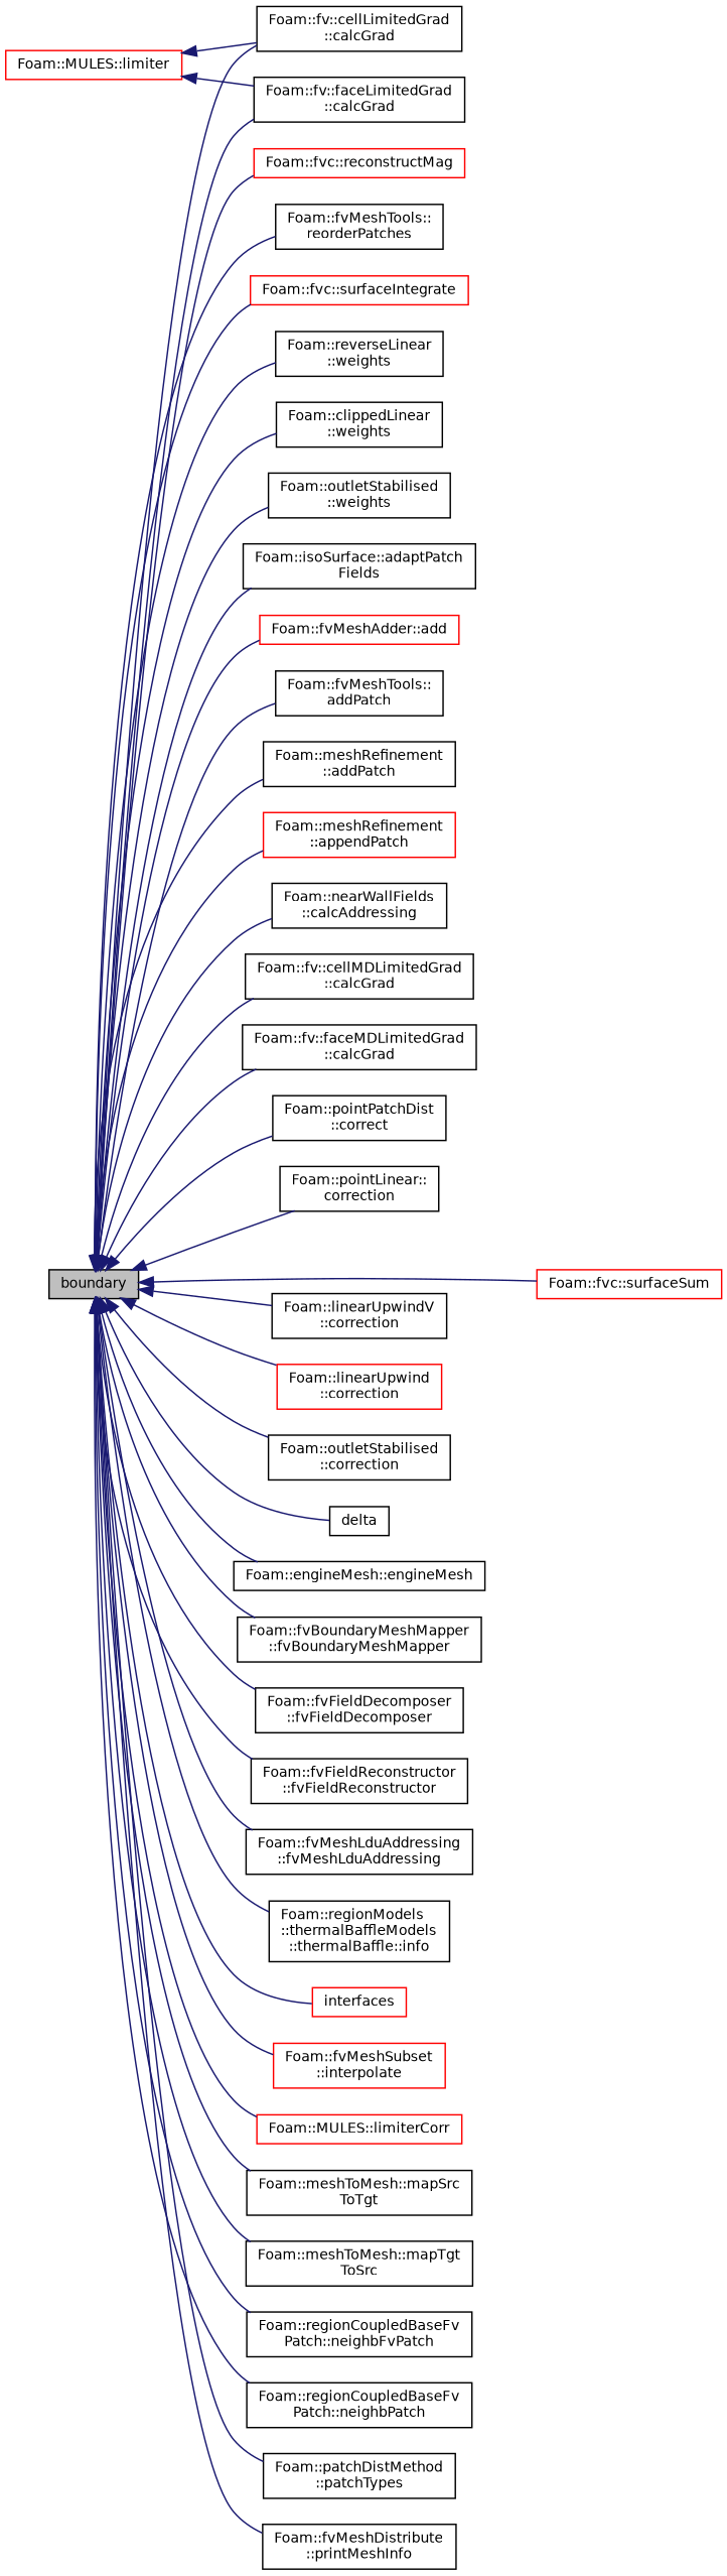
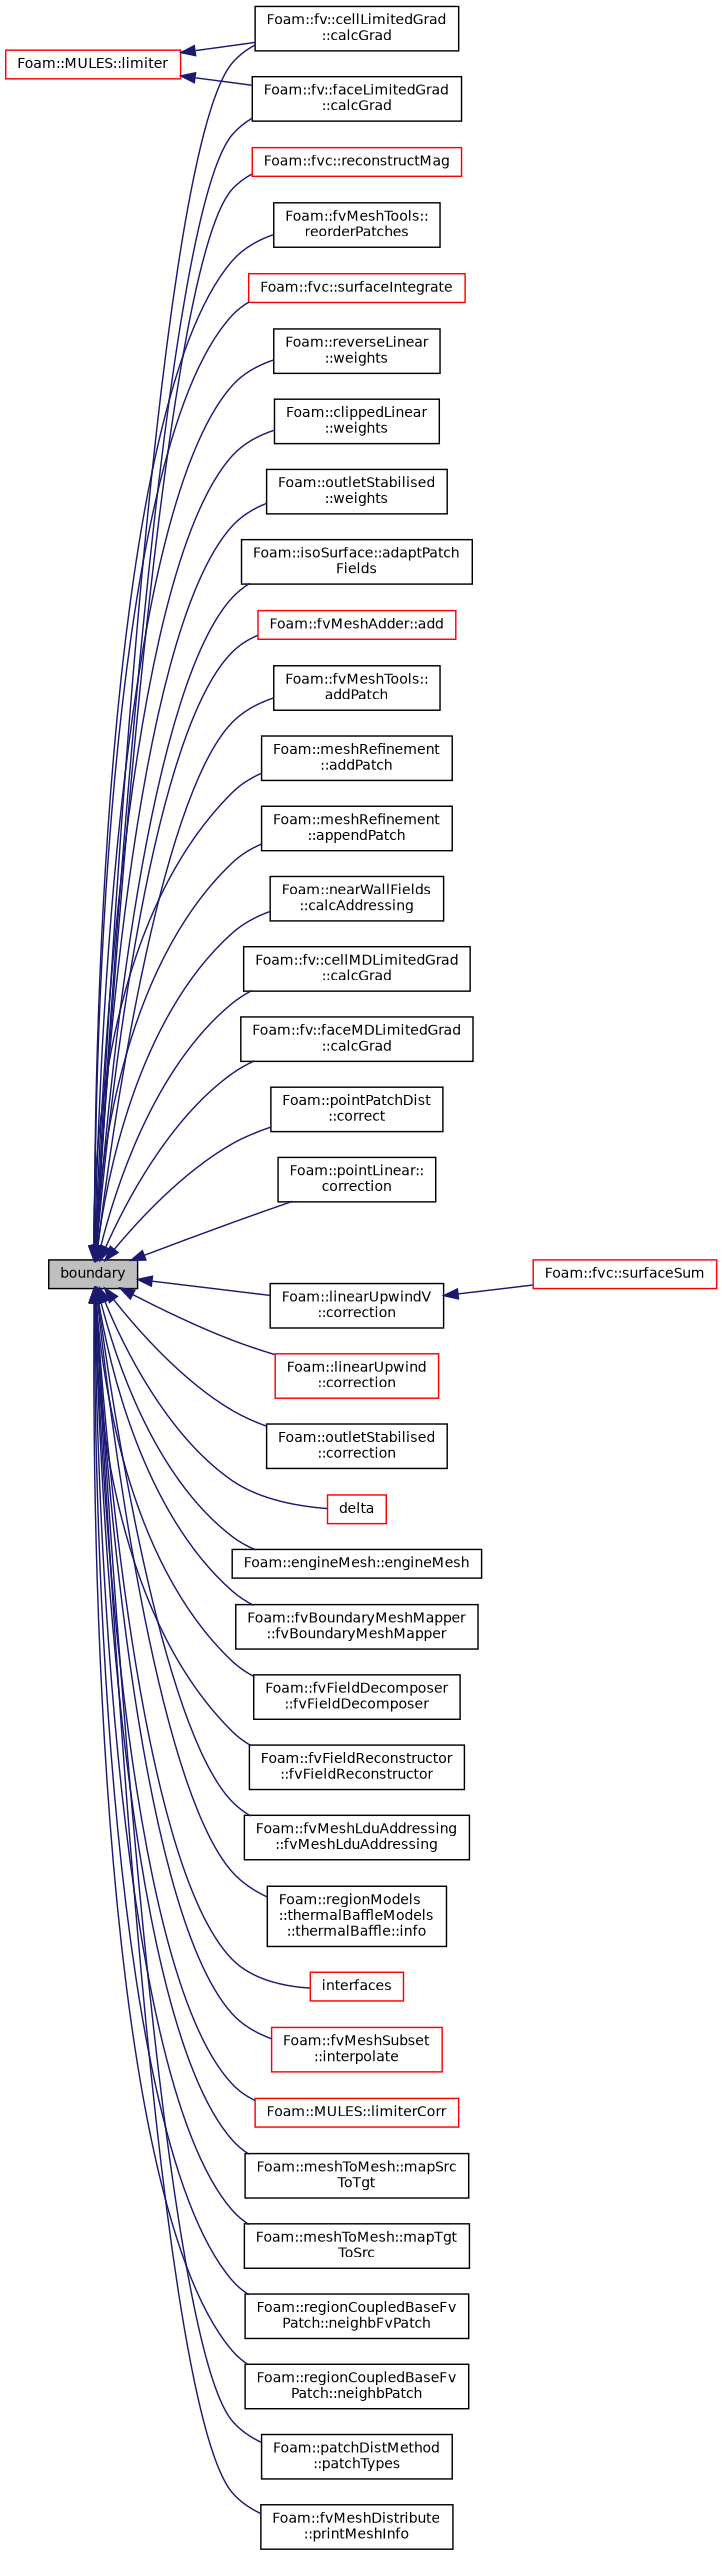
  digraph {
    fontname="DejaVu Sans"
    rankdir=LR
    node [color=black fontname="DejaVu Sans" fontsize=10 shape=record]
    edge [color=midnightblue dir=back fontname="DejaVu Sans" fontsize=10 labelfontname=FreeSans labelfontsize=10 style=solid]
    n1 [fillcolor=grey75 fontcolor=black height=0.2 label=boundary style=filled width=0.4]
    n2 [height=0.2 label="Foam::isoSurface::adaptPatch\lFields" width=0.4]
    n3 [color=red height=0.2 label="Foam::fvMeshAdder::add" width=0.4]
    n4 [height=0.2 label="Foam::fvMeshTools::\laddPatch" width=0.4]
    n5 [height=0.2 label="Foam::meshRefinement\l::addPatch" width=0.4]
-   n6 [color=red height=0.2 label="Foam::meshRefinement\l::appendPatch" width=0.4]
+   n6 [height=0.2 label="Foam::meshRefinement\l::appendPatch" width=0.4]
    n7 [height=0.2 label="Foam::nearWallFields\l::calcAddressing" width=0.4]
    n8 [height=0.2 label="Foam::fv::cellLimitedGrad\l::calcGrad" width=0.4]
    n9 [height=0.2 label="Foam::fv::cellMDLimitedGrad\l::calcGrad" width=0.4]
    n10 [height=0.2 label="Foam::fv::faceLimitedGrad\l::calcGrad" width=0.4]
    n11 [height=0.2 label="Foam::fv::faceMDLimitedGrad\l::calcGrad" width=0.4]
    n12 [height=0.2 label="Foam::pointPatchDist\l::correct" width=0.4]
    n13 [height=0.2 label="Foam::pointLinear::\lcorrection" width=0.4]
    n14 [height=0.2 label="Foam::linearUpwindV\l::correction" width=0.4]
    n15 [color=red height=0.2 label="Foam::linearUpwind\l::correction" width=0.4]
    n16 [height=0.2 label="Foam::outletStabilised\l::correction" width=0.4]
-   n17 [height=0.2 label=delta width=0.4]
+   n17 [color=red height=0.2 label=delta width=0.4]
    n18 [height=0.2 label="Foam::engineMesh::engineMesh" width=0.4]
    n19 [height=0.2 label="Foam::fvBoundaryMeshMapper\l::fvBoundaryMeshMapper" width=0.4]
    n20 [height=0.2 label="Foam::fvFieldDecomposer\l::fvFieldDecomposer" width=0.4]
    n21 [height=0.2 label="Foam::fvFieldReconstructor\l::fvFieldReconstructor" width=0.4]
    n22 [height=0.2 label="Foam::fvMeshLduAddressing\l::fvMeshLduAddressing" width=0.4]
    n23 [height=0.2 label="Foam::regionModels\l::thermalBaffleModels\l::thermalBaffle::info" width=0.4]
    n24 [color=red height=0.2 label=interfaces width=0.4]
    n25 [color=red height=0.2 label="Foam::fvMeshSubset\l::interpolate" width=0.4]
    n26 [color=red height=0.2 label="Foam::MULES::limiterCorr" width=0.4]
    n27 [height=0.2 label="Foam::meshToMesh::mapSrc\lToTgt" width=0.4]
    n28 [height=0.2 label="Foam::meshToMesh::mapTgt\lToSrc" width=0.4]
    n29 [height=0.2 label="Foam::regionCoupledBaseFv\lPatch::neighbFvPatch" width=0.4]
    n30 [height=0.2 label="Foam::regionCoupledBaseFv\lPatch::neighbPatch" width=0.4]
    n31 [height=0.2 label="Foam::patchDistMethod\l::patchTypes" width=0.4]
    n32 [height=0.2 label="Foam::fvMeshDistribute\l::printMeshInfo" width=0.4]
    n33 [color=red height=0.2 label="Foam::fvc::reconstructMag" width=0.4]
    n34 [height=0.2 label="Foam::fvMeshTools::\lreorderPatches" width=0.4]
    n35 [color=red height=0.2 label="Foam::fvc::surfaceIntegrate" width=0.4]
    n36 [color=red height=0.2 label="Foam::fvc::surfaceSum" width=0.4]
    n37 [height=0.2 label="Foam::reverseLinear\l::weights" width=0.4]
    n38 [height=0.2 label="Foam::clippedLinear\l::weights" width=0.4]
    n39 [height=0.2 label="Foam::outletStabilised\l::weights" width=0.4]
    n40 [color=red height=0.2 label="Foam::MULES::limiter" width=0.4]
    n1 -> n2
    n1 -> n3
    n1 -> n4
    n1 -> n5
    n1 -> n6
    n1 -> n7
    n1 -> n8
    n1 -> n9
    n1 -> n10
    n1 -> n11
    n1 -> n12
    n1 -> n13
    n1 -> n14
    n1 -> n15
    n1 -> n16
    n1 -> n17
    n1 -> n18
    n1 -> n19
    n1 -> n20
    n1 -> n21
    n1 -> n22
    n1 -> n23
    n1 -> n24
    n1 -> n25
    n1 -> n26
    n1 -> n27
    n1 -> n28
    n1 -> n29
    n1 -> n30
    n1 -> n31
    n1 -> n32
    n1 -> n33
    n1 -> n34
    n1 -> n35
-   n1 -> n36
+   n14 -> n36
    n1 -> n37
    n1 -> n38
    n1 -> n39
    n40 -> n8
    n40 -> n10
  }
